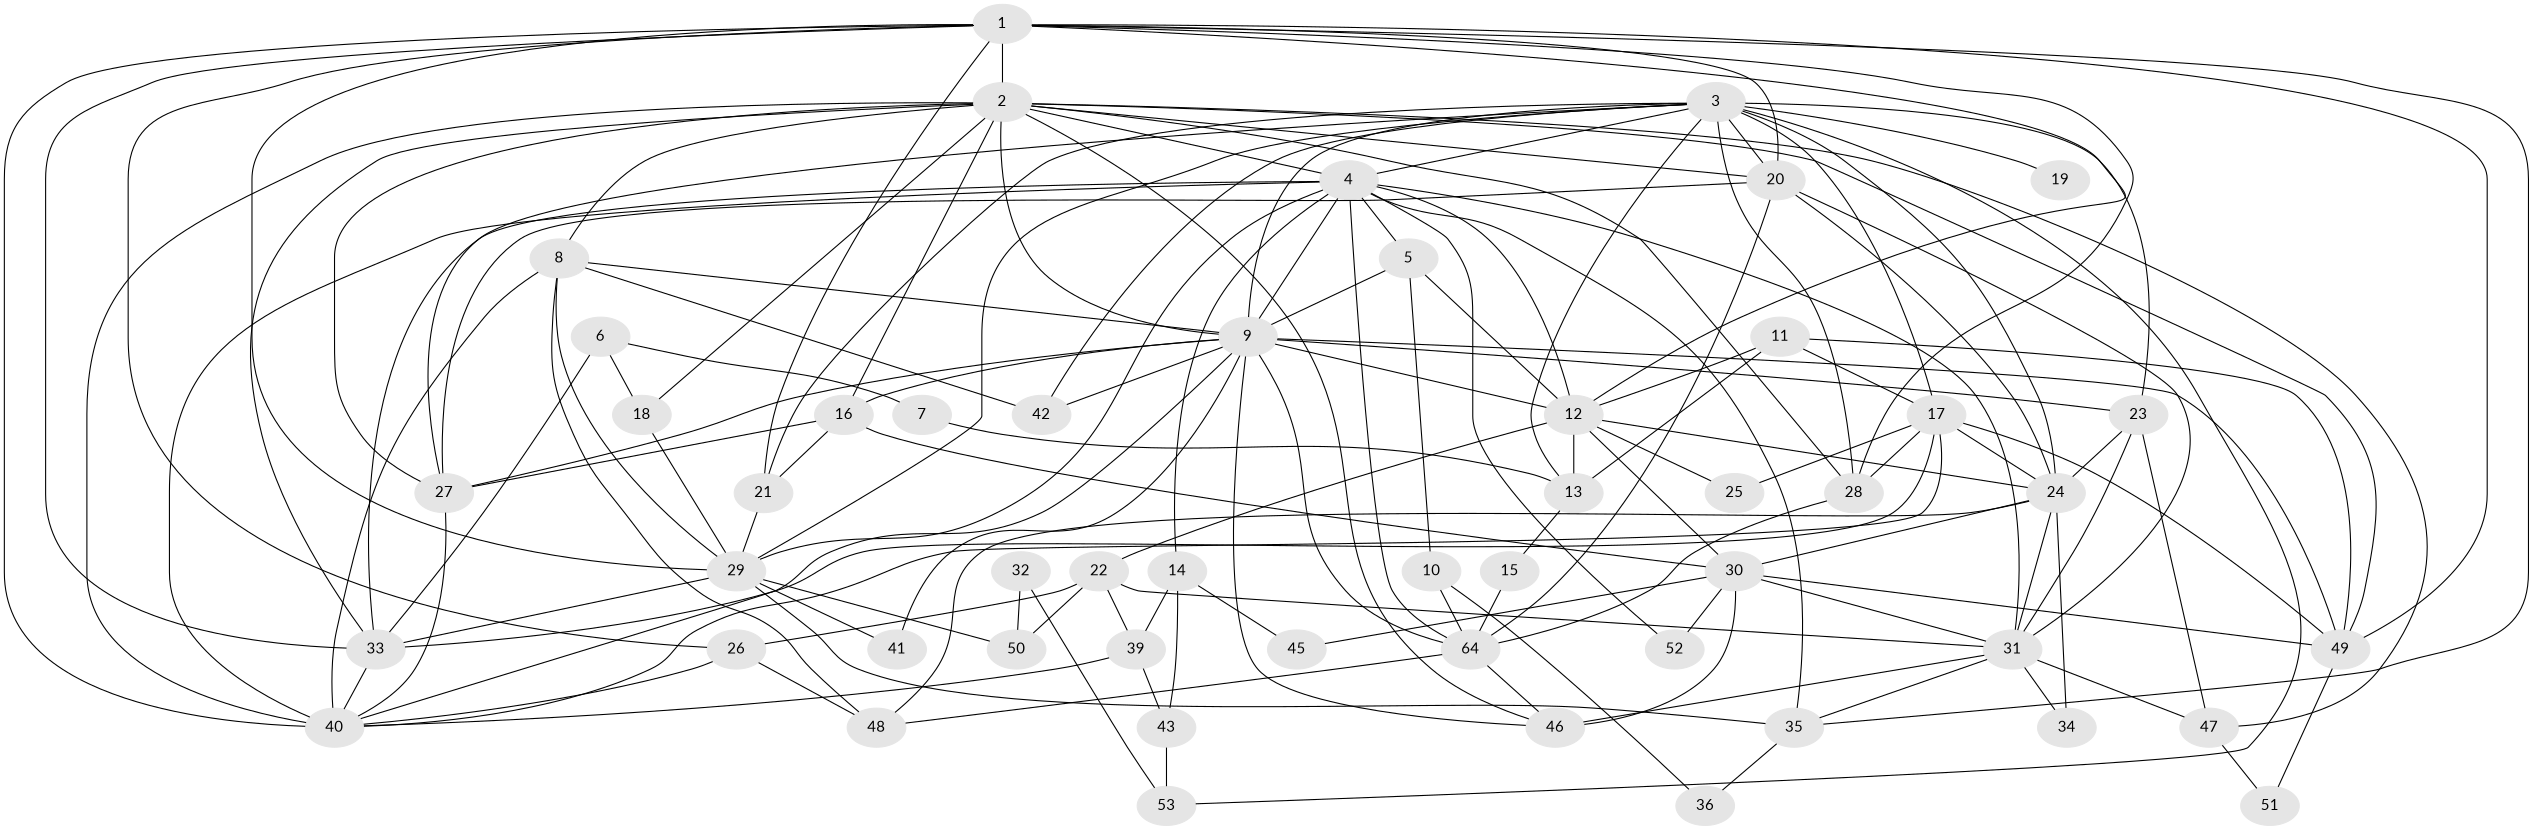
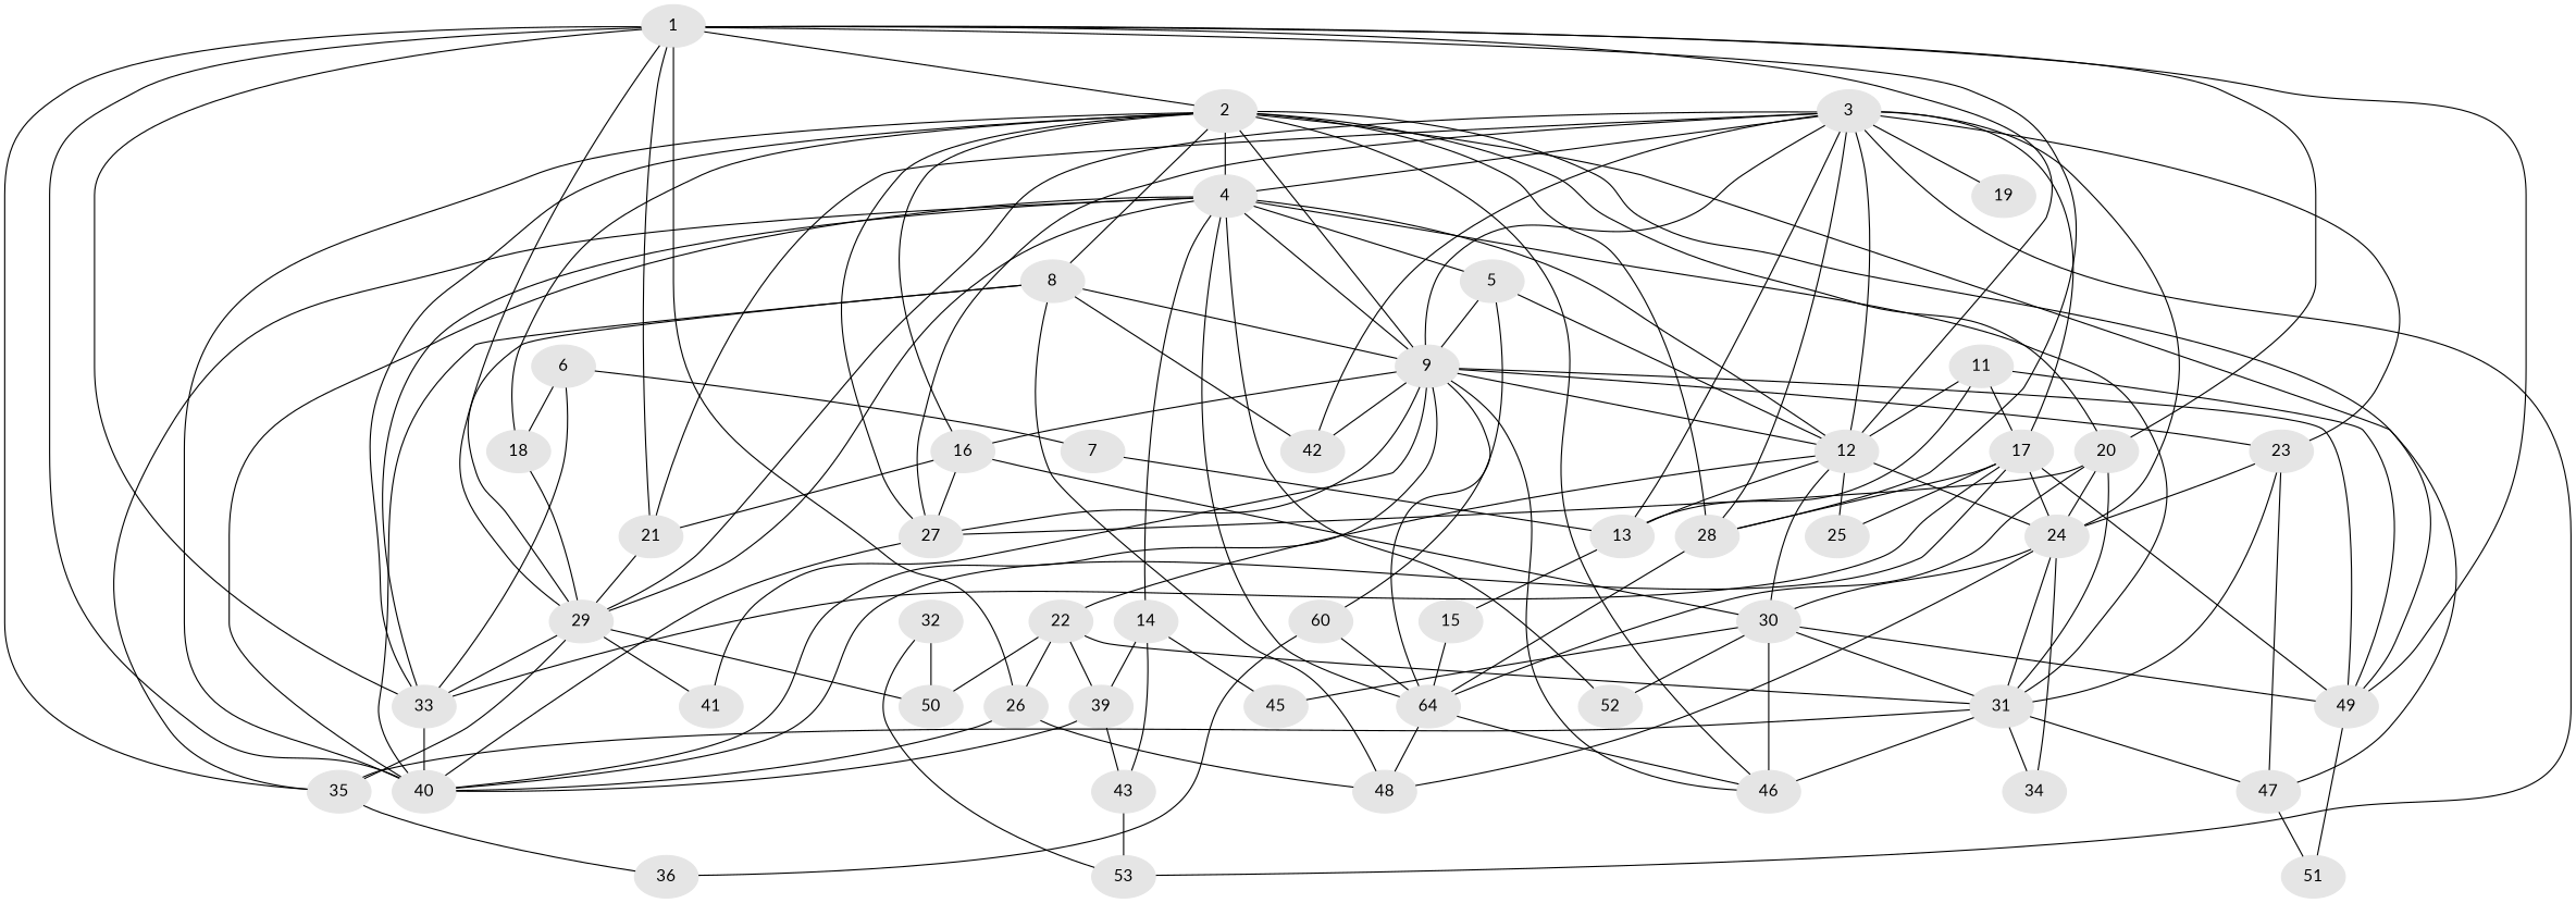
  graph {
    fontname=Lato
    node [color=gray90 fontname=Lato style=filled]
    edge [fontname=Lato weight=1.0]
    1
    2
    12
    20
    21
    26
    28
    29
    33
    35
    40
    49
    4
    8
    9
    16
    18
    27
    46
    47
    13
    24
    22
    25
    30
    31
    n27 [label=64]
    48
    41
    50
    36
    51
    5
    14
    52
    42
    23
    3
    17
    19
    53
    15
    34
-   10
+   10 [label=60]
    39
    43
    45
    6
    7
    11
    32
    1 -- 2
    1 -- 12 [weight=2.0]
    1 -- 20
    1 -- 21
    1 -- 26
    1 -- 28
    1 -- 29
    1 -- 33
    1 -- 35
    1 -- 40 [weight=2.0]
    1 -- 49
    2 -- 20 [weight=2.0]
    2 -- 28
    2 -- 33
    2 -- 40
    2 -- 49
    2 -- 4
    2 -- 8
    2 -- 9
    2 -- 16
    2 -- 18
    2 -- 27
    2 -- 46
    2 -- 47
    12 -- 13
    12 -- 24
    12 -- 22
    12 -- 25
    12 -- 30
    20 -- 27
    20 -- 24
    20 -- 31
    20 -- n27
    21 -- 29
    26 -- 40
    26 -- 48
    28 -- n27
    29 -- 33
    29 -- 35
    29 -- 41
    29 -- 50
    33 -- 40
    35 -- 36
    49 -- 51
    4 -- 12
    4 -- 29 [weight=2.0]
    4 -- 33
    4 -- 35
    4 -- 40
    4 -- 9
    4 -- 31
    4 -- n27
    4 -- 5 [weight=2.0]
    4 -- 14
    4 -- 52
    8 -- 29
    8 -- 40 [weight=2.0]
    8 -- 9
    8 -- 48
    8 -- 42
    9 -- 12
    9 -- 40
    9 -- 49
    9 -- 16
    9 -- 27
    9 -- 46
    9 -- n27
    9 -- 41
    9 -- 42
    9 -- 23
    16 -- 21
    16 -- 27
    16 -- 30
    18 -- 29
    27 -- 40
    47 -- 51
    13 -- 15 [weight=2.0]
    24 -- 30 [weight=2.0]
    24 -- 31
    24 -- 48
    24 -- 34
    22 -- 26
    22 -- 31
    22 -- 50
    22 -- 39
    30 -- 49
    30 -- 46 [weight=3.0]
    30 -- 31
    30 -- 52
    30 -- 45
    31 -- 35
    31 -- 46
    31 -- 47
    31 -- 34
    n27 -- 46
    n27 -- 48
    5 -- 12
    5 -- 9
    5 -- 10
    14 -- 39
    14 -- 43
    14 -- 45
    23 -- 47
    23 -- 24
    23 -- 31
-   3 -- 20 [weight=2.0]
+   3 -- 12 [weight=2.0]
    3 -- 21
    3 -- 28 [weight=2.0]
    3 -- 29
    3 -- 4
    3 -- 9
    3 -- 27
    3 -- 13
    3 -- 24
    3 -- 42
    3 -- 23
    3 -- 17
    3 -- 19
    3 -- 53
    17 -- 28
    17 -- 33
    17 -- 40
    17 -- 49
    17 -- 24
    17 -- 25
    15 -- n27
    10 -- n27
    10 -- 36
    39 -- 40
    39 -- 43
    43 -- 53
    6 -- 33
    6 -- 18
    6 -- 7
    7 -- 13
    11 -- 12
    11 -- 49
    11 -- 13
    11 -- 17
    32 -- 50
    32 -- 53
  }
